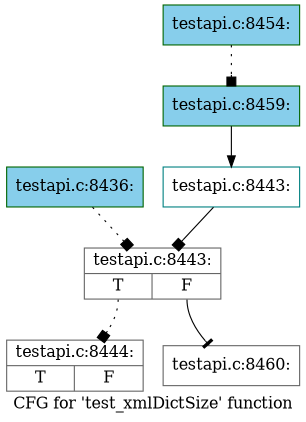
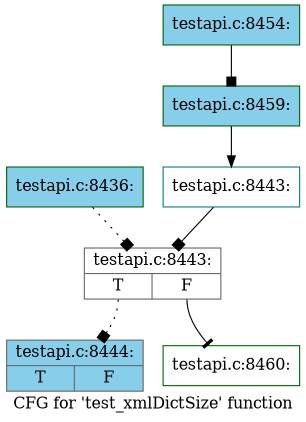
  digraph {
    label="CFG for 'test_xmlDictSize' function"
    node [color=darkgreen fillcolor=white shape=record style=filled]
    edge [arrowhead=box style=dotted]
    n1 [fillcolor=skyblue label="{testapi.c:8436:}"]
    n2 [color=gray40 label="{testapi.c:8443:|{<s0>T|<s1>F}}"]
-   n3 [color=gray40 label="{testapi.c:8444:|{<s0>T|<s1>F}}"]
-   n4 [color=gray40 label="{testapi.c:8460:}"]
+   n3 [color=gray40 fillcolor=skyblue label="{testapi.c:8444:|{<s0>T|<s1>F}}"]
+   n4 [label="{testapi.c:8460:}"]
    n5 [fillcolor=skyblue label="{testapi.c:8454:}"]
    n6 [fillcolor=skyblue label="{testapi.c:8459:}"]
    n7 [color=teal label="{testapi.c:8443:}"]
    n1 -> n2
    n2 -> n3 [tailport=s0]
    n2 -> n4 [arrowhead=tee style=solid tailport=s1]
-   n5 -> n6
+   n5 -> n6 [style=solid]
    n6 -> n7 [arrowhead=normal style=solid]
    n7 -> n2 [style=solid]
  }
